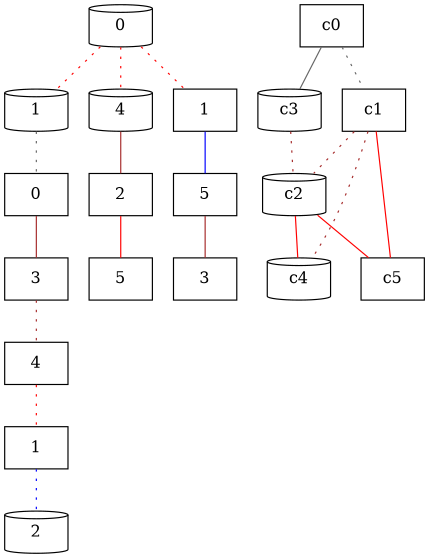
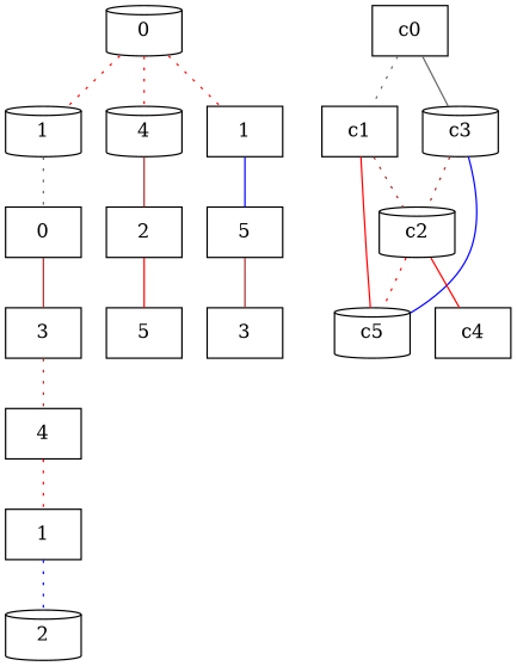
  graph {
    node [shape=box]
    edge [color=red style=dotted]
    n1 [label=0 shape=cylinder]
    n2 [label=1 shape=cylinder]
    n3 [label=4 shape=cylinder]
    n4 [label=1]
    n5 [label=0]
    n6 [label=2]
    n7 [label=5]
    n8 [label=3]
    n9 [label=4]
    n10 [label=1]
    n11 [label=2 shape=cylinder]
    n12 [label=5]
    n13 [label=3]
    c0
    c1
    c3 [shape=cylinder]
-   c4 [shape=cylinder]
+   c4
    c2 [shape=cylinder]
-   c5
+   c5 [shape=cylinder]
    n1 -- n2
    n1 -- n3
    n1 -- n4
    n2 -- n5 [color=gray40]
    n3 -- n6 [color=brown style=""]
    n4 -- n7 [color=blue style=""]
    n5 -- n8 [color=brown style=""]
    n6 -- n12 [style=""]
    n7 -- n13 [color=brown style=""]
    n8 -- n9 [color=brown]
    n9 -- n10
    n10 -- n11 [color=blue]
    c0 -- c1 [color=gray40]
    c0 -- c3 [color=gray40 style=""]
-   c1 -- c4 [color=brown]
    c1 -- c2 [color=brown]
    c1 -- c5 [style=""]
    c3 -- c2 [color=brown]
+   c3 -- c5 [color=blue style=""]
    c2 -- c4 [style=""]
-   c2 -- c5 [style=""]
+   c2 -- c5
  }
